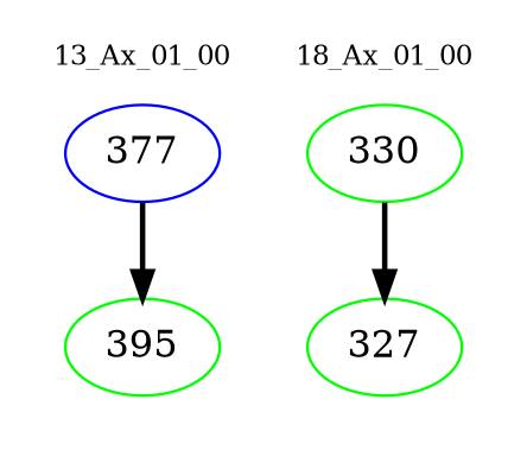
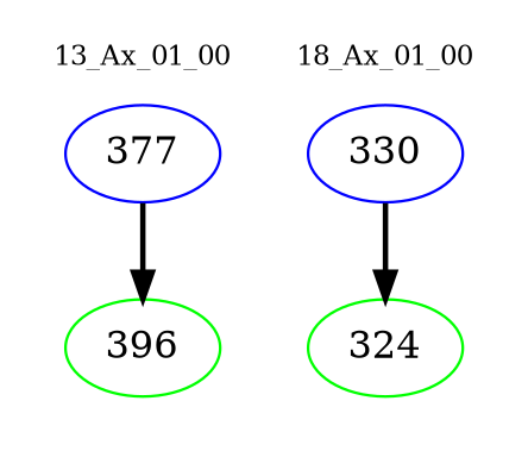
  digraph {
    node [color=blue]
    edge [color=black style=bold]
    n1 [label=377]
-   n2 [color=green label=395]
-   n3 [color=green label=330]
-   n4 [color=green label=327]
+   n2 [color=green label=396]
+   n3 [label=330]
+   n4 [color=green label=324]
    subgraph cluster_1 {
      color=white
      fontsize=10
      label="13_Ax_01_00"
      n1
      n2
    }
    subgraph cluster_2 {
      color=white
      fontsize=10
      label="18_Ax_01_00"
      n3
      n4
    }
    n1 -> n2
    n3 -> n4
  }
